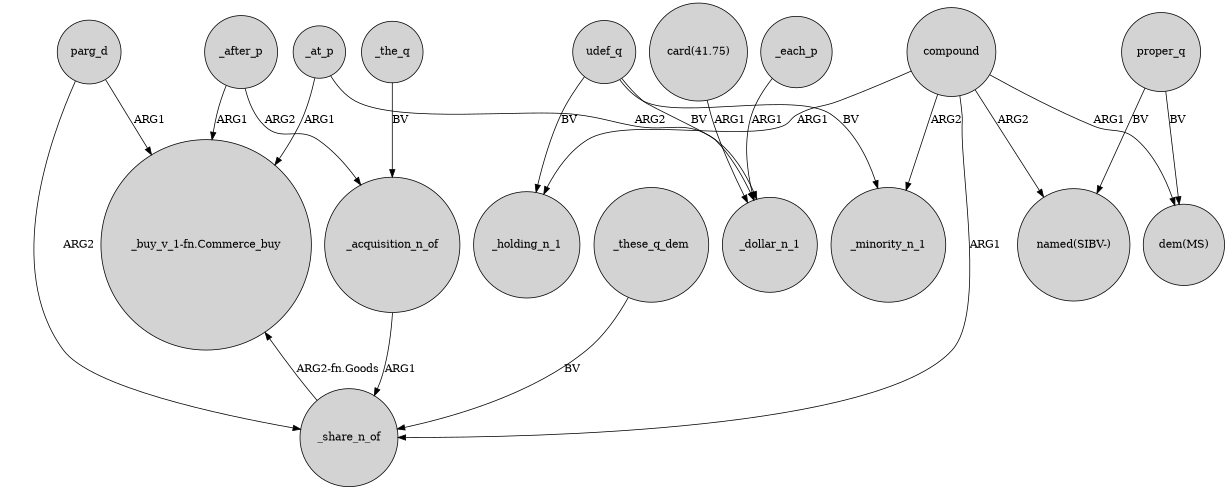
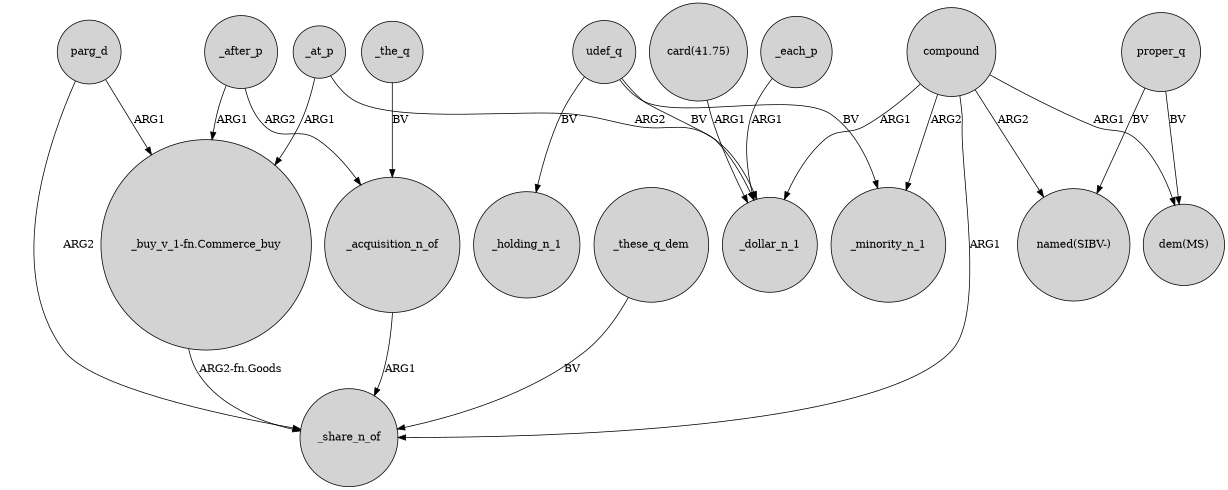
  digraph {
    node [shape=circle style=filled]
    parg_d
    "_buy_v_1-fn.Commerce_buy"
    _share_n_of
    _after_p
    _acquisition_n_of
    compound
    _holding_n_1
    _minority_n_1
    "named(SIBV-)"
    n10 [label="dem(MS)"]
    udef_q
    _dollar_n_1
    _the_q
    _at_p
    "card(41.75)"
    proper_q
    _each_p
    _these_q_dem
    parg_d -> "_buy_v_1-fn.Commerce_buy" [label=ARG1]
    parg_d -> _share_n_of [label=ARG2]
-   _share_n_of -> "_buy_v_1-fn.Commerce_buy" [label="ARG2-fn.Goods"]
+   "_buy_v_1-fn.Commerce_buy" -> _share_n_of [label="ARG2-fn.Goods"]
    _after_p -> "_buy_v_1-fn.Commerce_buy" [label=ARG1]
    _after_p -> _acquisition_n_of [label=ARG2]
    _acquisition_n_of -> _share_n_of [label=ARG1]
    compound -> _share_n_of [label=ARG1]
-   compound -> _holding_n_1 [label=ARG1]
+   compound -> _dollar_n_1 [label=ARG1]
    compound -> _minority_n_1 [label=ARG2]
    compound -> "named(SIBV-)" [label=ARG2]
    compound -> n10 [label=ARG1]
    udef_q -> _holding_n_1 [label=BV]
    udef_q -> _minority_n_1 [label=BV]
    udef_q -> _dollar_n_1 [label=BV]
    _the_q -> _acquisition_n_of [label=BV]
    _at_p -> "_buy_v_1-fn.Commerce_buy" [label=ARG1]
    _at_p -> _dollar_n_1 [label=ARG2]
    "card(41.75)" -> _dollar_n_1 [label=ARG1]
    proper_q -> "named(SIBV-)" [label=BV]
    proper_q -> n10 [label=BV]
    _each_p -> _dollar_n_1 [label=ARG1]
    _these_q_dem -> _share_n_of [label=BV]
  }
